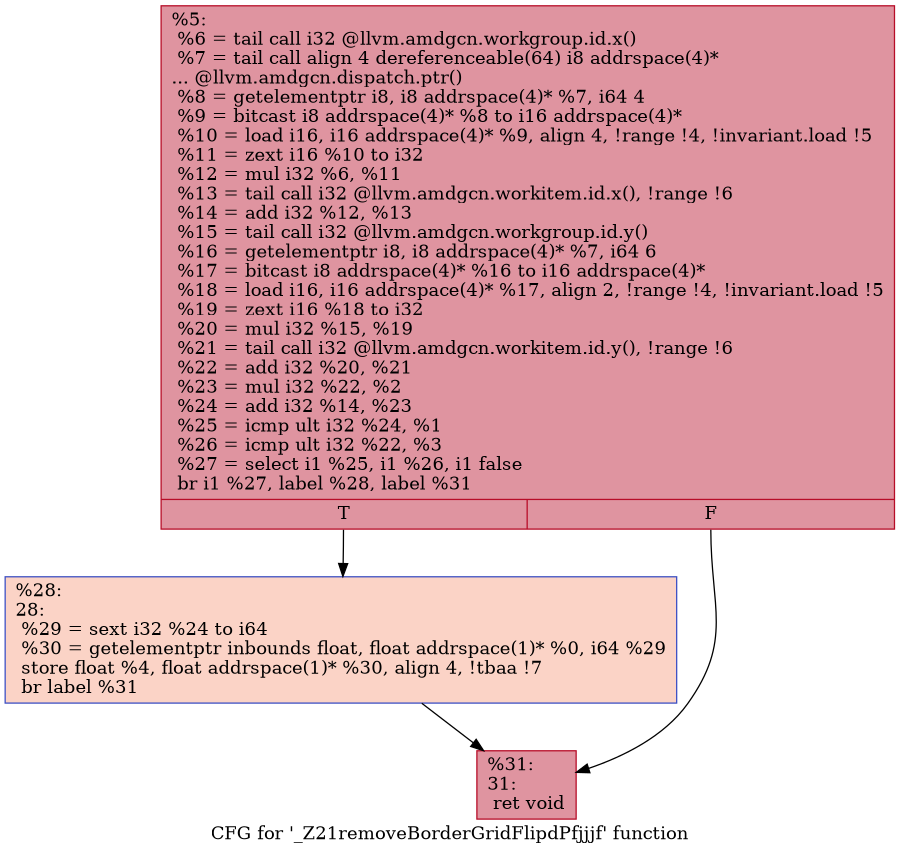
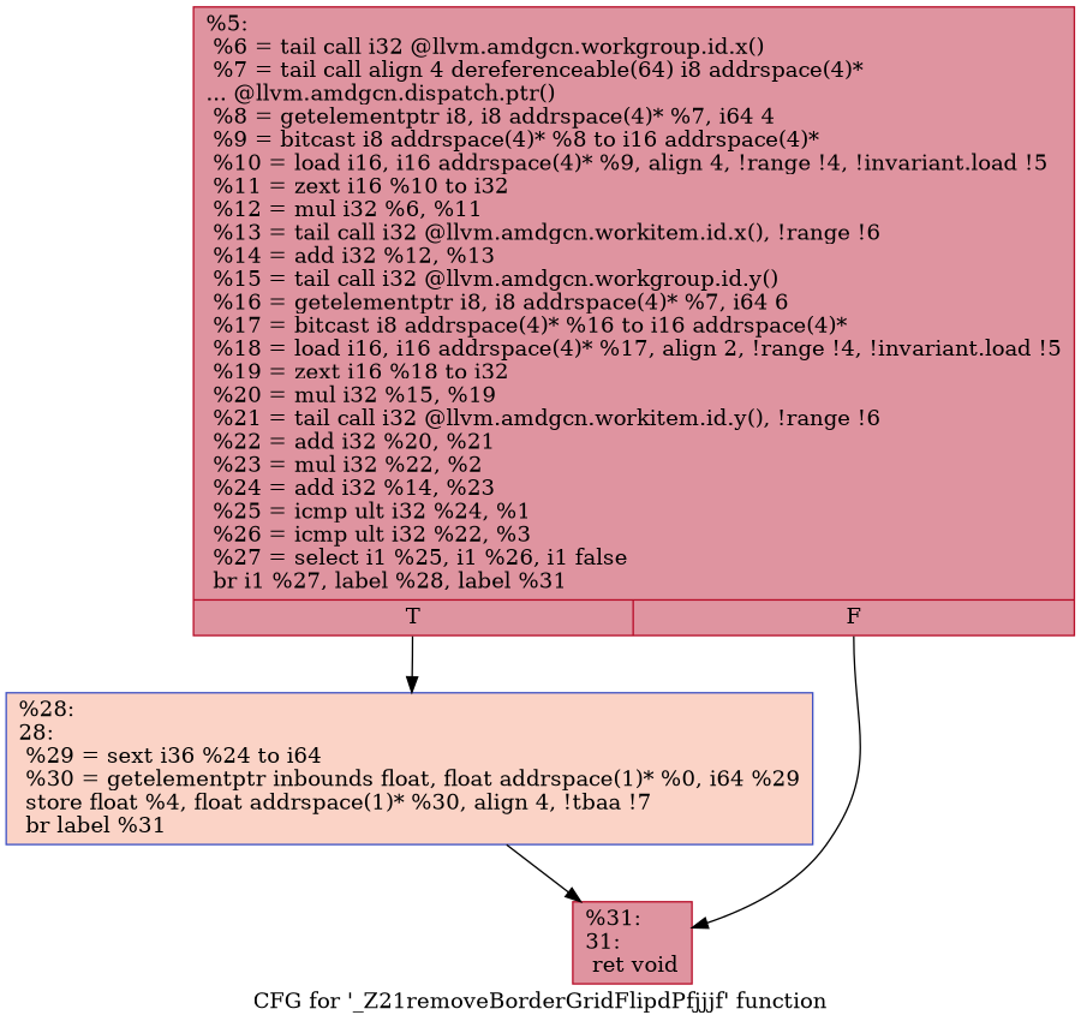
  digraph {
    label="CFG for '_Z21removeBorderGridFlipdPfjjjf' function"
    node [color="#b70d28ff" fillcolor="#b70d2870" shape=record style=filled]
    n1 [label="{%5:\l  %6 = tail call i32 @llvm.amdgcn.workgroup.id.x()\l  %7 = tail call align 4 dereferenceable(64) i8 addrspace(4)*\l... @llvm.amdgcn.dispatch.ptr()\l  %8 = getelementptr i8, i8 addrspace(4)* %7, i64 4\l  %9 = bitcast i8 addrspace(4)* %8 to i16 addrspace(4)*\l  %10 = load i16, i16 addrspace(4)* %9, align 4, !range !4, !invariant.load !5\l  %11 = zext i16 %10 to i32\l  %12 = mul i32 %6, %11\l  %13 = tail call i32 @llvm.amdgcn.workitem.id.x(), !range !6\l  %14 = add i32 %12, %13\l  %15 = tail call i32 @llvm.amdgcn.workgroup.id.y()\l  %16 = getelementptr i8, i8 addrspace(4)* %7, i64 6\l  %17 = bitcast i8 addrspace(4)* %16 to i16 addrspace(4)*\l  %18 = load i16, i16 addrspace(4)* %17, align 2, !range !4, !invariant.load !5\l  %19 = zext i16 %18 to i32\l  %20 = mul i32 %15, %19\l  %21 = tail call i32 @llvm.amdgcn.workitem.id.y(), !range !6\l  %22 = add i32 %20, %21\l  %23 = mul i32 %22, %2\l  %24 = add i32 %14, %23\l  %25 = icmp ult i32 %24, %1\l  %26 = icmp ult i32 %22, %3\l  %27 = select i1 %25, i1 %26, i1 false\l  br i1 %27, label %28, label %31\l|{<s0>T|<s1>F}}"]
-   n2 [color="#3d50c3ff" fillcolor="#f59c7d70" label="{%28:\l28:                                               \l  %29 = sext i32 %24 to i64\l  %30 = getelementptr inbounds float, float addrspace(1)* %0, i64 %29\l  store float %4, float addrspace(1)* %30, align 4, !tbaa !7\l  br label %31\l}"]
+   n2 [color="#3d50c3ff" fillcolor="#f59c7d70" label="{%28:\l28:                                               \l  %29 = sext i36 %24 to i64\l  %30 = getelementptr inbounds float, float addrspace(1)* %0, i64 %29\l  store float %4, float addrspace(1)* %30, align 4, !tbaa !7\l  br label %31\l}"]
    n3 [label="{%31:\l31:                                               \l  ret void\l}"]
    n1 -> n2 [tailport=s0]
    n1 -> n3 [tailport=s1]
    n2 -> n3
  }
